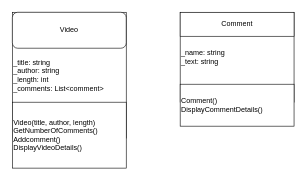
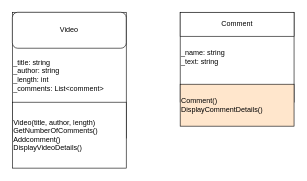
  <mxCell id="0" />
  <mxCell id="1" parent="0" />
  <mxCell id="2" value="_title: string&lt;div&gt;_author: string&lt;/div&gt;&lt;div&gt;_length: int&lt;/div&gt;&lt;div&gt;_comments: List&amp;lt;comment&amp;gt;&lt;/div&gt;" style="rounded=0;whiteSpace=wrap;html=1;align=left;" parent="1" vertex="1"><mxGeometry x="20" y="20" width="190" height="210" as="geometry" /></mxCell>
  <mxCell id="3" value="Video" style="whiteSpace=wrap;html=1;rounded=1;" parent="1" vertex="1"><mxGeometry x="20" y="20" width="190" height="60" as="geometry" /></mxCell>
  <mxCell id="4" value="Video(title, author, length)&lt;div&gt;GetNumberOfComments()&lt;/div&gt;&lt;div&gt;Addcomment()&lt;/div&gt;&lt;div&gt;DisplayVideoDetails()&lt;/div&gt;" style="rounded=0;whiteSpace=wrap;html=1;align=left;" parent="1" vertex="1"><mxGeometry x="20" y="170" width="190" height="110" as="geometry" /></mxCell>
  <mxCell id="5" value="_name: string&lt;div&gt;_text: string&lt;/div&gt;" style="rounded=0;whiteSpace=wrap;html=1;align=left;" parent="1" vertex="1"><mxGeometry x="300" y="20" width="190" height="150" as="geometry" /></mxCell>
- <mxCell id="6" value="Comment()&lt;div&gt;DisplayCommentDetails()&lt;/div&gt;" style="rounded=0;whiteSpace=wrap;html=1;align=left;" parent="1" vertex="1"><mxGeometry x="300" y="140" width="190" height="70" as="geometry" /></mxCell>
+ <mxCell id="6" value="Comment()&lt;div&gt;DisplayCommentDetails()&lt;/div&gt;" style="rounded=0;whiteSpace=wrap;html=1;align=left;fillColor=#ffe6cc;" parent="1" vertex="1"><mxGeometry x="300" y="140" width="190" height="70" as="geometry" /></mxCell>
  <mxCell id="7" value="Comment" style="rounded=0;whiteSpace=wrap;html=1;" parent="1" vertex="1"><mxGeometry x="300" y="20" width="190" height="40" as="geometry" /></mxCell>
